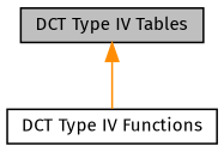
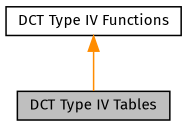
  digraph {
    rankdir=TB
    fontname="Fira Sans"
    node [color=black fontname="Fira Sans" fontsize=10 shape=record style=filled]
    n1 [fillcolor=grey75 fontcolor=black height=0.2 label="DCT Type IV Tables" width=0.4]
    n2 [fillcolor=white height=0.2 label="DCT Type IV Functions" width=0.4]
-   n1 -> n2 [dir=back fontname="Fira Sans" fontsize=10 labelfontname=Helvetica labelfontsize=10 shape=plaintext style=solid color=darkorange]
+   n2 -> n1 [dir=back fontname="Fira Sans" fontsize=10 labelfontname=Helvetica labelfontsize=10 shape=plaintext style=solid color=darkorange]
  }
